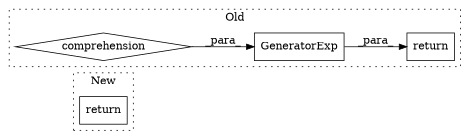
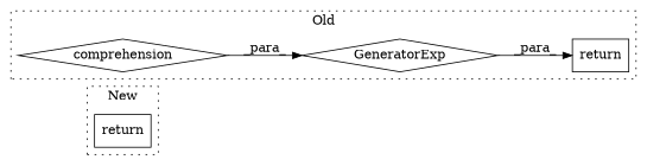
  digraph {
    rankdir=LR
    node [a=93 l=7 shape=box]
    n1 [label=return s=54643]
-   n2 [a=55 l=1 label=GeneratorExp s=40093]
+   n2 [a=55 l=1 label=GeneratorExp s=40093 shape=diamond]
    n3 [a=45 l=3 label=comprehension s=40095 shape=diamond]
    n4 [label=return s=40377]
    subgraph cluster_1 {
      label=New
      style=dotted
      n1
    }
    subgraph cluster_2 {
      label=Old
      style=dotted
      n2
      n3
      n4
    }
    n2 -> n4 [label=_para_]
    n3 -> n2 [label=_para_]
  }
